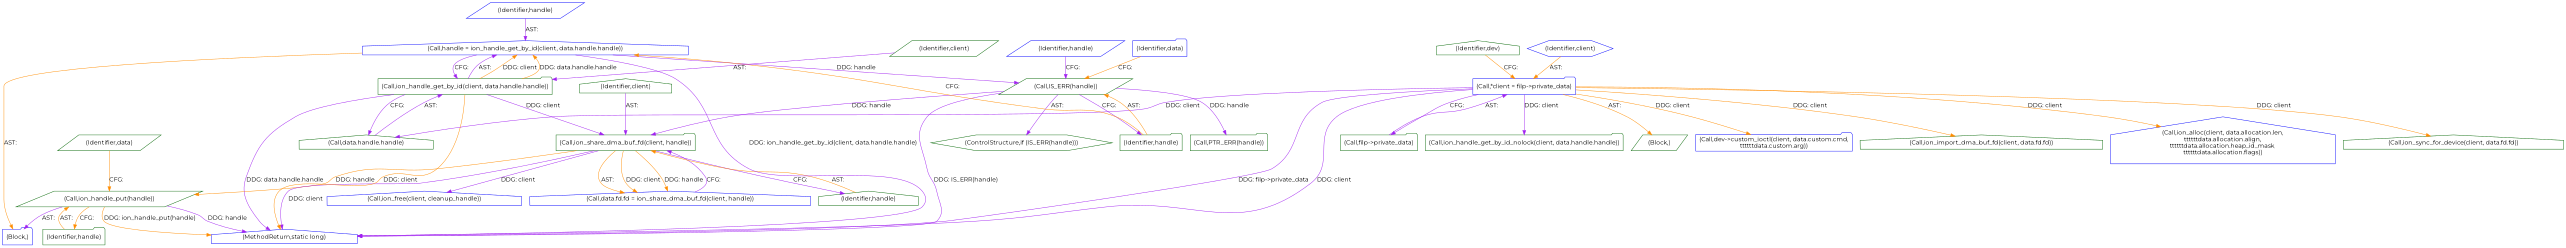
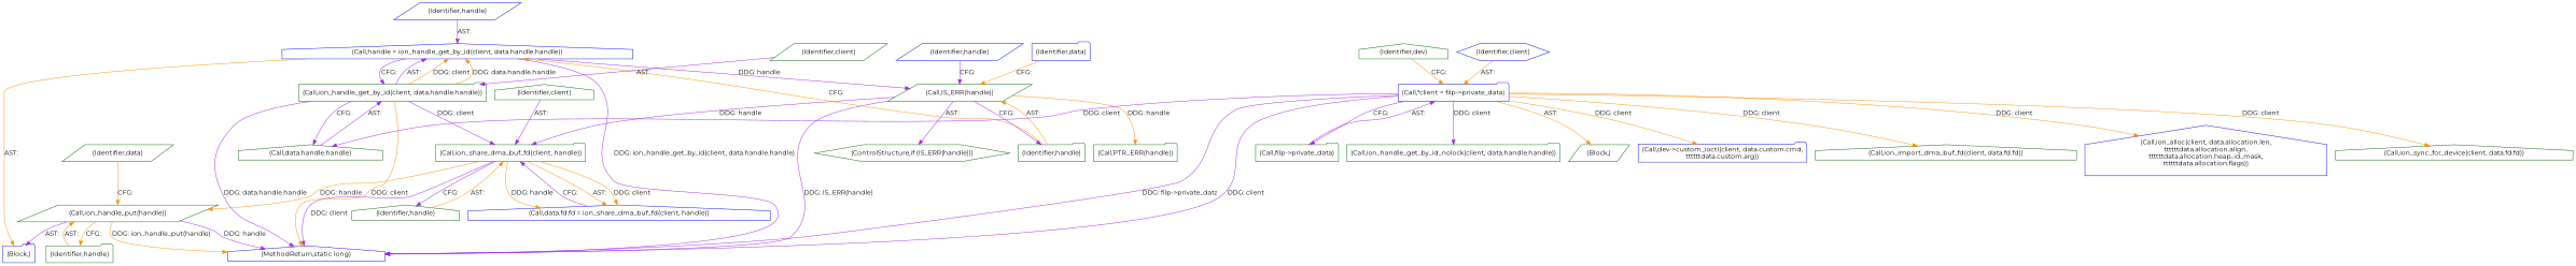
  digraph {
    fontname=Montserrat
    node [color=darkgreen fontname=Montserrat shape=folder]
    edge [color=purple fontname=Montserrat]
    n1 [label="(Call,ion_handle_put(handle))" shape=parallelogram]
    n2 [color=blue label="(Block,)"]
    n3 [color=blue label="(MethodReturn,static long)" shape=house]
    n4 [label="(Identifier,handle)"]
    n5 [label="(Call,ion_share_dma_buf_fd(client, handle))"]
-   n6 [color=blue label="(Call,ion_free(client, cleanup_handle))" shape=house]
    n7 [color=blue label="(Call,data.fd.fd = ion_share_dma_buf_fd(client, handle))" shape=house]
    n8 [label="(Identifier,handle)" shape=house]
    n9 [label="(Call,ion_handle_get_by_id(client, data.handle.handle))"]
    n10 [color=blue label="(Call,handle = ion_handle_get_by_id(client, data.handle.handle))" shape=house]
    n11 [label="(Call,data.handle.handle)" shape=house]
    n12 [label="(Call,IS_ERR(handle))" shape=parallelogram]
    n13 [color=blue label="(Call,*client = filp->private_data)"]
    n14 [label="(Call,ion_import_dma_buf_fd(client, data.fd.fd))" shape=house]
    n15 [color=blue label="(Call,ion_alloc(client, data.allocation.len,\n\t\t\t\t\t\tdata.allocation.align,\n\t\t\t\t\t\tdata.allocation.heap_id_mask,\n\t\t\t\t\t\tdata.allocation.flags))" shape=house]
    n16 [label="(Call,ion_sync_for_device(client, data.fd.fd))" shape=house]
    n17 [label="(Call,filp->private_data)"]
    n18 [label="(Call,ion_handle_get_by_id_nolock(client, data.handle.handle))"]
    n19 [label="(Block,)" shape=parallelogram]
    n20 [color=blue label="(Call,dev->custom_ioctl(client, data.custom.cmd,\n\t\t\t\t\t\tdata.custom.arg))"]
    n21 [label="(ControlStructure,if (IS_ERR(handle)))" shape=hexagon]
    n22 [label="(Identifier,handle)"]
    n23 [label="(Call,PTR_ERR(handle))"]
    n24 [label="(Identifier,dev)" shape=house]
    n25 [label="(Identifier,client)" shape=house]
    n26 [color=blue label="(Identifier,handle)" shape=parallelogram]
    n27 [label="(Identifier,client)" shape=parallelogram]
    n28 [color=blue label="(Identifier,handle)" shape=parallelogram]
    n29 [color=blue label="(Identifier,data)"]
    n30 [label="(Identifier,data)" shape=parallelogram]
    n31 [color=blue label="(Identifier,client)" shape=hexagon]
    n1 -> n2 [label="AST: "]
    n1 -> n3 [label="DDG: handle"]
    n1 -> n3 [color=darkorange label="DDG: ion_handle_put(handle)"]
    n1 -> n4 [color=darkorange label="CFG: "]
    n4 -> n1 [color=darkorange label="AST: "]
    n5 -> n1 [color=darkorange label="DDG: handle"]
    n5 -> n3 [label="DDG: client"]
-   n5 -> n6 [label="DDG: client"]
    n5 -> n7 [color=darkorange label="AST: "]
    n5 -> n7 [color=darkorange label="DDG: client"]
    n5 -> n7 [color=darkorange label="DDG: handle"]
    n5 -> n8 [label="CFG: "]
    n7 -> n5 [label="CFG: "]
    n8 -> n5 [color=darkorange label="AST: "]
    n9 -> n3 [label="DDG: data.handle.handle"]
    n9 -> n3 [color=darkorange label="DDG: client"]
    n9 -> n5 [label="DDG: client"]
    n9 -> n10 [label="AST: "]
    n9 -> n10 [color=darkorange label="DDG: client"]
    n9 -> n10 [color=darkorange label="DDG: data.handle.handle"]
    n9 -> n11 [label="CFG: "]
    n10 -> n2 [color=darkorange label="AST: "]
    n10 -> n3 [label="DDG: ion_handle_get_by_id(client, data.handle.handle)"]
    n10 -> n9 [label="CFG: "]
    n10 -> n12 [label="DDG: handle"]
    n11 -> n9 [label="AST: "]
    n12 -> n3 [label="DDG: IS_ERR(handle)"]
    n12 -> n5 [label="DDG: handle"]
    n12 -> n21 [label="AST: "]
    n12 -> n22 [label="CFG: "]
-   n12 -> n23 [label="DDG: handle"]
+   n12 -> n23 [color=darkorange label="DDG: handle"]
    n13 -> n3 [label="DDG: filp->private_data"]
    n13 -> n3 [label="DDG: client"]
    n13 -> n11 [label="DDG: client"]
    n13 -> n14 [color=darkorange label="DDG: client"]
    n13 -> n15 [color=darkorange label="DDG: client"]
    n13 -> n16 [color=darkorange label="DDG: client"]
    n13 -> n17 [label="CFG: "]
    n13 -> n18 [label="DDG: client"]
    n13 -> n19 [color=darkorange label="AST: "]
    n13 -> n20 [color=darkorange label="DDG: client"]
    n17 -> n13 [label="AST: "]
    n22 -> n10 [color=darkorange label="CFG: "]
    n22 -> n12 [color=darkorange label="AST: "]
    n24 -> n13 [color=darkorange label="CFG: "]
    n25 -> n5 [label="AST: "]
    n26 -> n10 [label="AST: "]
    n27 -> n9 [label="AST: "]
    n28 -> n12 [label="CFG: "]
    n29 -> n12 [color=darkorange label="CFG: "]
    n30 -> n1 [color=darkorange label="CFG: "]
    n31 -> n13 [color=darkorange label="AST: "]
  }
